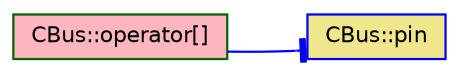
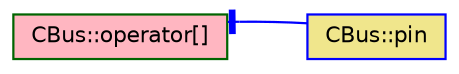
  digraph {
    rankdir=LR
    node [fontname=Helvetica fontsize=10 shape=record style=filled]
    n1 [color=darkgreen fillcolor=lightpink fontcolor=black height=0.2 label="CBus::operator[]" width=0.4]
    n2 [color=blue fillcolor=khaki height=0.2 label="CBus::pin" width=0.4]
-   n1 -> n2 [color=blue fontname=Helvetica fontsize=10 labelfontname=Helvetica labelfontsize=10 style=solid arrowhead=tee]
+   n2 -> n1 [color=blue fontname=Helvetica fontsize=10 labelfontname=Helvetica labelfontsize=10 style=solid arrowhead=tee]
  }
